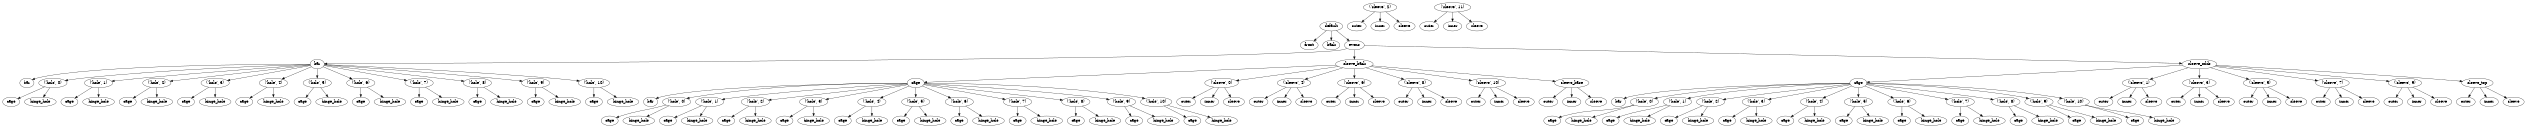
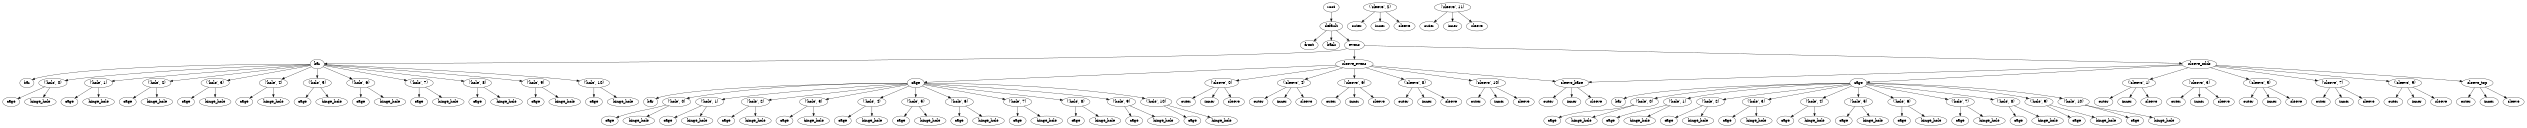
  digraph {
    rankdir=TB
+   n1 [label=root]
    n2 [label=default]
    n3 [label=front]
    n4 [label=back]
    n5 [label=evens]
    n6 [label=bar]
-   n7 [label=sleeve_back]
+   n7 [label=sleeve_evens]
    n8 [label=sleeve_odds]
    n9 [label=bar]
    n10 [label="\('hole',\ 0\)"]
    n11 [label="\('hole',\ 1\)"]
    n12 [label="\('hole',\ 2\)"]
    n13 [label="\('hole',\ 3\)"]
    n14 [label="\('hole',\ 4\)"]
    n15 [label="\('hole',\ 5\)"]
    n16 [label="\('hole',\ 6\)"]
    n17 [label="\('hole',\ 7\)"]
    n18 [label="\('hole',\ 8\)"]
    n19 [label="\('hole',\ 9\)"]
    n20 [label="\('hole',\ 10\)"]
    n21 [label=cage]
    n22 [label="\('sleeve',\ 0\)"]
    n23 [label="\('sleeve',\ 4\)"]
    n24 [label="\('sleeve',\ 6\)"]
    n25 [label="\('sleeve',\ 8\)"]
    n26 [label="\('sleeve',\ 10\)"]
    n27 [label=sleeve_base]
    n28 [label=cage]
    n29 [label="\('sleeve',\ 1\)"]
    n30 [label="\('sleeve',\ 3\)"]
    n31 [label="\('sleeve',\ 5\)"]
    n32 [label="\('sleeve',\ 7\)"]
    n33 [label="\('sleeve',\ 9\)"]
    n34 [label=sleeve_top]
    n35 [label=cage]
    n36 [label=hinge_hole]
    n37 [label=cage]
    n38 [label=hinge_hole]
    n39 [label=cage]
    n40 [label=hinge_hole]
    n41 [label=cage]
    n42 [label=hinge_hole]
    n43 [label=cage]
    n44 [label=hinge_hole]
    n45 [label=cage]
    n46 [label=hinge_hole]
    n47 [label=cage]
    n48 [label=hinge_hole]
    n49 [label=cage]
    n50 [label=hinge_hole]
    n51 [label=cage]
    n52 [label=hinge_hole]
    n53 [label=cage]
    n54 [label=hinge_hole]
    n55 [label=cage]
    n56 [label=hinge_hole]
    n57 [label=bar]
    n58 [label="\('hole',\ 0\)"]
    n59 [label="\('hole',\ 1\)"]
    n60 [label="\('hole',\ 2\)"]
    n61 [label="\('hole',\ 3\)"]
    n62 [label="\('hole',\ 4\)"]
    n63 [label="\('hole',\ 5\)"]
    n64 [label="\('hole',\ 6\)"]
    n65 [label="\('hole',\ 7\)"]
    n66 [label="\('hole',\ 8\)"]
    n67 [label="\('hole',\ 9\)"]
    n68 [label="\('hole',\ 10\)"]
    n69 [label=outer]
    n70 [label=inner]
    n71 [label=sleeve]
    n72 [label="\('sleeve',\ 2\)"]
    n73 [label=outer]
    n74 [label=inner]
    n75 [label=sleeve]
    n76 [label=outer]
    n77 [label=inner]
    n78 [label=sleeve]
    n79 [label=outer]
    n80 [label=inner]
    n81 [label=sleeve]
    n82 [label=outer]
    n83 [label=inner]
    n84 [label=sleeve]
    n85 [label=outer]
    n86 [label=inner]
    n87 [label=sleeve]
    n88 [label=outer]
    n89 [label=inner]
    n90 [label=sleeve]
    n91 [label=cage]
    n92 [label=hinge_hole]
    n93 [label=cage]
    n94 [label=hinge_hole]
    n95 [label=cage]
    n96 [label=hinge_hole]
    n97 [label=cage]
    n98 [label=hinge_hole]
    n99 [label=cage]
    n100 [label=hinge_hole]
    n101 [label=cage]
    n102 [label=hinge_hole]
    n103 [label=cage]
    n104 [label=hinge_hole]
    n105 [label=cage]
    n106 [label=hinge_hole]
    n107 [label=cage]
    n108 [label=hinge_hole]
    n109 [label=cage]
    n110 [label=hinge_hole]
    n111 [label=cage]
    n112 [label=hinge_hole]
    n113 [label=bar]
    n114 [label="\('hole',\ 0\)"]
    n115 [label="\('hole',\ 1\)"]
    n116 [label="\('hole',\ 2\)"]
    n117 [label="\('hole',\ 3\)"]
    n118 [label="\('hole',\ 4\)"]
    n119 [label="\('hole',\ 5\)"]
    n120 [label="\('hole',\ 6\)"]
    n121 [label="\('hole',\ 7\)"]
    n122 [label="\('hole',\ 8\)"]
    n123 [label="\('hole',\ 9\)"]
    n124 [label="\('hole',\ 10\)"]
    n125 [label=outer]
    n126 [label=inner]
    n127 [label=sleeve]
    n128 [label=outer]
    n129 [label=inner]
    n130 [label=sleeve]
    n131 [label=outer]
    n132 [label=inner]
    n133 [label=sleeve]
    n134 [label=outer]
    n135 [label=inner]
    n136 [label=sleeve]
    n137 [label=outer]
    n138 [label=inner]
    n139 [label=sleeve]
    n140 [label="\('sleeve',\ 11\)"]
    n141 [label=outer]
    n142 [label=inner]
    n143 [label=sleeve]
    n144 [label=outer]
    n145 [label=inner]
    n146 [label=sleeve]
    n147 [label=cage]
    n148 [label=hinge_hole]
    n149 [label=cage]
    n150 [label=hinge_hole]
    n151 [label=cage]
    n152 [label=hinge_hole]
    n153 [label=cage]
    n154 [label=hinge_hole]
    n155 [label=cage]
    n156 [label=hinge_hole]
    n157 [label=cage]
    n158 [label=hinge_hole]
    n159 [label=cage]
    n160 [label=hinge_hole]
    n161 [label=cage]
    n162 [label=hinge_hole]
    n163 [label=cage]
    n164 [label=hinge_hole]
    n165 [label=cage]
    n166 [label=hinge_hole]
    n167 [label=cage]
    n168 [label=hinge_hole]
+   n1 -> n2
    n2 -> n3
    n2 -> n4
    n2 -> n5
    n5 -> n6
    n5 -> n7
    n5 -> n8
    n6 -> n9
    n6 -> n10
    n6 -> n11
    n6 -> n12
    n6 -> n13
    n6 -> n14
    n6 -> n15
    n6 -> n16
    n6 -> n17
    n6 -> n18
    n6 -> n19
    n6 -> n20
    n7 -> n21
    n7 -> n22
    n7 -> n23
    n7 -> n24
    n7 -> n25
    n7 -> n26
    n7 -> n27
    n8 -> n28
    n8 -> n29
-   n8 -> n30
+   n8 -> n27
    n8 -> n31
    n8 -> n32
    n8 -> n33
    n8 -> n34
    n10 -> n35
    n10 -> n36
    n11 -> n37
    n11 -> n38
    n12 -> n39
    n12 -> n40
    n13 -> n41
    n13 -> n42
    n14 -> n43
    n14 -> n44
    n15 -> n45
    n15 -> n46
    n16 -> n47
    n16 -> n48
    n17 -> n49
    n17 -> n50
    n18 -> n51
    n18 -> n52
    n19 -> n53
    n19 -> n54
    n20 -> n55
    n20 -> n56
    n21 -> n57
    n21 -> n58
    n21 -> n59
    n21 -> n60
    n21 -> n61
    n21 -> n62
    n21 -> n63
    n21 -> n64
    n21 -> n65
    n21 -> n66
    n21 -> n67
    n21 -> n68
    n22 -> n69
    n22 -> n70
    n22 -> n71
    n23 -> n76
    n23 -> n77
    n23 -> n78
    n24 -> n79
    n24 -> n80
    n24 -> n81
    n25 -> n82
    n25 -> n83
    n25 -> n84
    n26 -> n85
    n26 -> n86
    n26 -> n87
    n27 -> n88
    n27 -> n89
    n27 -> n90
    n28 -> n113
    n28 -> n114
    n28 -> n115
    n28 -> n116
    n28 -> n117
    n28 -> n118
    n28 -> n119
    n28 -> n120
    n28 -> n121
    n28 -> n122
    n28 -> n123
    n28 -> n124
    n29 -> n125
    n29 -> n126
    n29 -> n127
    n30 -> n128
    n30 -> n129
    n30 -> n130
    n31 -> n131
    n31 -> n132
    n31 -> n133
    n32 -> n134
    n32 -> n135
    n32 -> n136
    n33 -> n137
    n33 -> n138
    n33 -> n139
    n34 -> n144
    n34 -> n145
    n34 -> n146
    n58 -> n91
    n58 -> n92
    n59 -> n93
    n59 -> n94
    n60 -> n95
    n60 -> n96
    n61 -> n97
    n61 -> n98
    n62 -> n99
    n62 -> n100
    n63 -> n101
    n63 -> n102
    n64 -> n103
    n64 -> n104
    n65 -> n105
    n65 -> n106
    n66 -> n107
    n66 -> n108
    n67 -> n109
    n67 -> n110
    n68 -> n111
    n68 -> n112
    n72 -> n73
    n72 -> n74
    n72 -> n75
    n114 -> n147
    n114 -> n148
    n115 -> n149
    n115 -> n150
    n116 -> n151
    n116 -> n152
    n117 -> n153
    n117 -> n154
    n118 -> n155
    n118 -> n156
    n119 -> n157
    n119 -> n158
    n120 -> n159
    n120 -> n160
    n121 -> n161
    n121 -> n162
    n122 -> n163
    n122 -> n164
    n123 -> n165
    n123 -> n166
    n124 -> n167
    n124 -> n168
    n140 -> n141
    n140 -> n142
    n140 -> n143
  }
